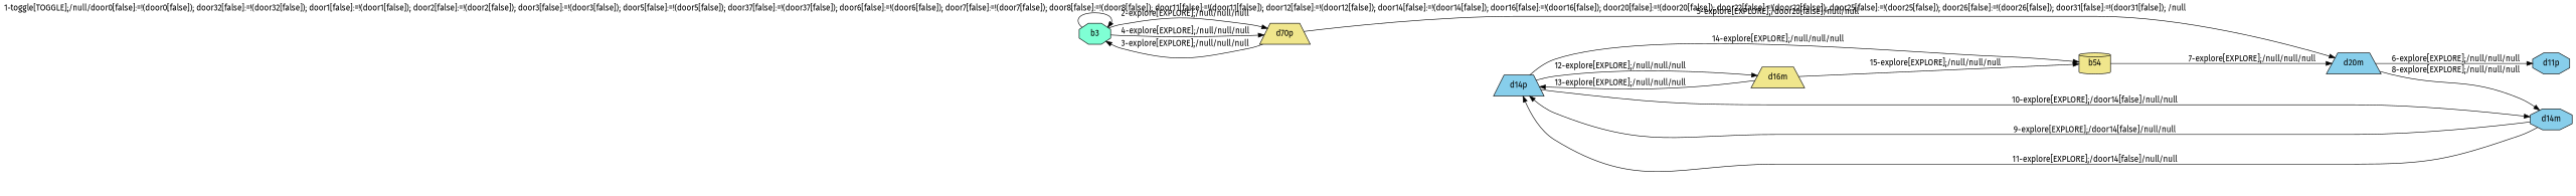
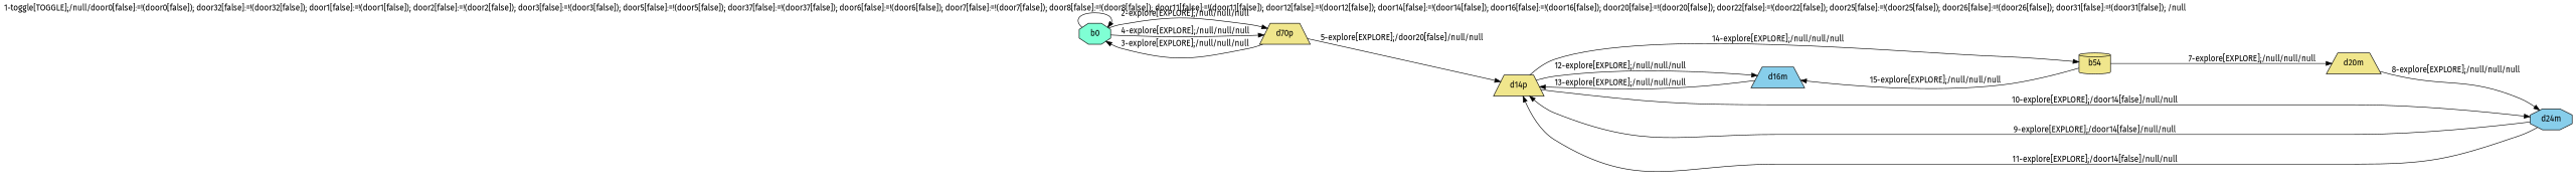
  digraph {
    fontname="Fira Sans"
    rankdir=LR
    node [fillcolor=khaki fontname="Fira Sans" shape=trapezium style=filled]
    edge [fontname="Fira Sans"]
-   b0 [fillcolor=aquamarine shape=octagon label=b3]
+   b0 [fillcolor=aquamarine shape=octagon]
    n2 [label=d70p]
-   d20m [fillcolor=skyblue]
-   d11p [fillcolor=skyblue shape=octagon]
-   d14m [fillcolor=skyblue shape=octagon]
-   d14p [fillcolor=skyblue]
-   d16m
+   d20m
+   d14m [fillcolor=skyblue shape=octagon label=d24m]
+   d14p
+   d16m [fillcolor=skyblue]
    b54 [shape=cylinder]
    b0 -> b0 [label="1-toggle[TOGGLE];/null/door0[false]:=!(door0[false]); door32[false]:=!(door32[false]); door1[false]:=!(door1[false]); door2[false]:=!(door2[false]); door3[false]:=!(door3[false]); door5[false]:=!(door5[false]); door37[false]:=!(door37[false]); door6[false]:=!(door6[false]); door7[false]:=!(door7[false]); door8[false]:=!(door8[false]); door11[false]:=!(door11[false]); door12[false]:=!(door12[false]); door14[false]:=!(door14[false]); door16[false]:=!(door16[false]); door20[false]:=!(door20[false]); door22[false]:=!(door22[false]); door25[false]:=!(door25[false]); door26[false]:=!(door26[false]); door31[false]:=!(door31[false]); /null"]
    b0 -> n2 [label="2-explore[EXPLORE];/null/null/null"]
    b0 -> n2 [label="4-explore[EXPLORE];/null/null/null"]
    n2 -> b0 [label="3-explore[EXPLORE];/null/null/null"]
-   n2 -> d20m [label="5-explore[EXPLORE];/door20[false]/null/null"]
-   d20m -> d11p [label="6-explore[EXPLORE];/null/null/null"]
+   n2 -> d14p [label="5-explore[EXPLORE];/door20[false]/null/null"]
    d20m -> d14m [label="8-explore[EXPLORE];/null/null/null"]
    d14m -> d14p [label="9-explore[EXPLORE];/door14[false]/null/null"]
    d14m -> d14p [label="11-explore[EXPLORE];/door14[false]/null/null"]
    d14p -> d14m [label="10-explore[EXPLORE];/door14[false]/null/null"]
    d14p -> d16m [label="12-explore[EXPLORE];/null/null/null"]
    d14p -> b54 [label="14-explore[EXPLORE];/null/null/null"]
    d16m -> d14p [label="13-explore[EXPLORE];/null/null/null"]
    b54 -> d20m [label="7-explore[EXPLORE];/null/null/null"]
-   d16m -> b54 [label="15-explore[EXPLORE];/null/null/null"]
+   b54 -> d16m [label="15-explore[EXPLORE];/null/null/null"]
  }
